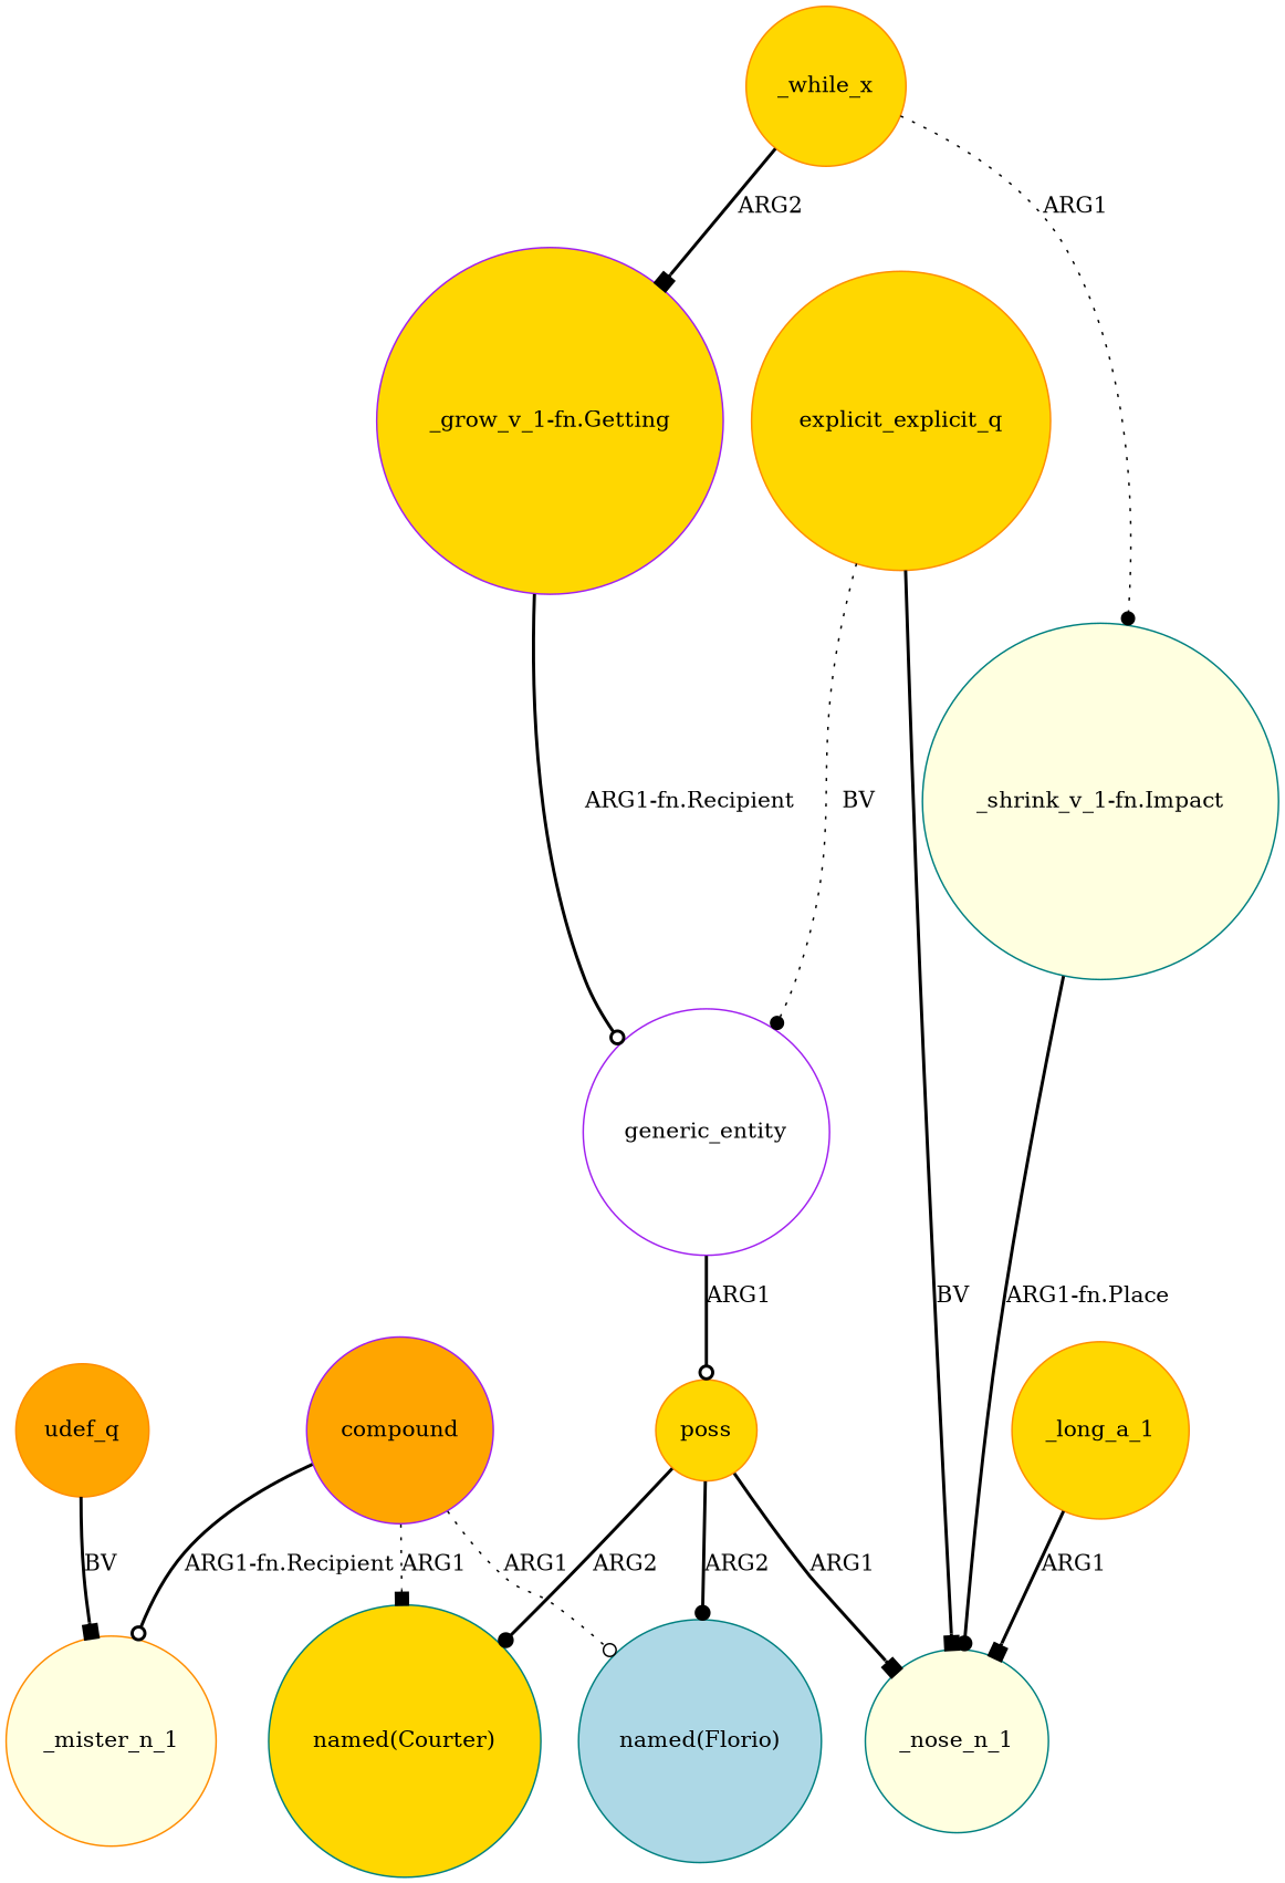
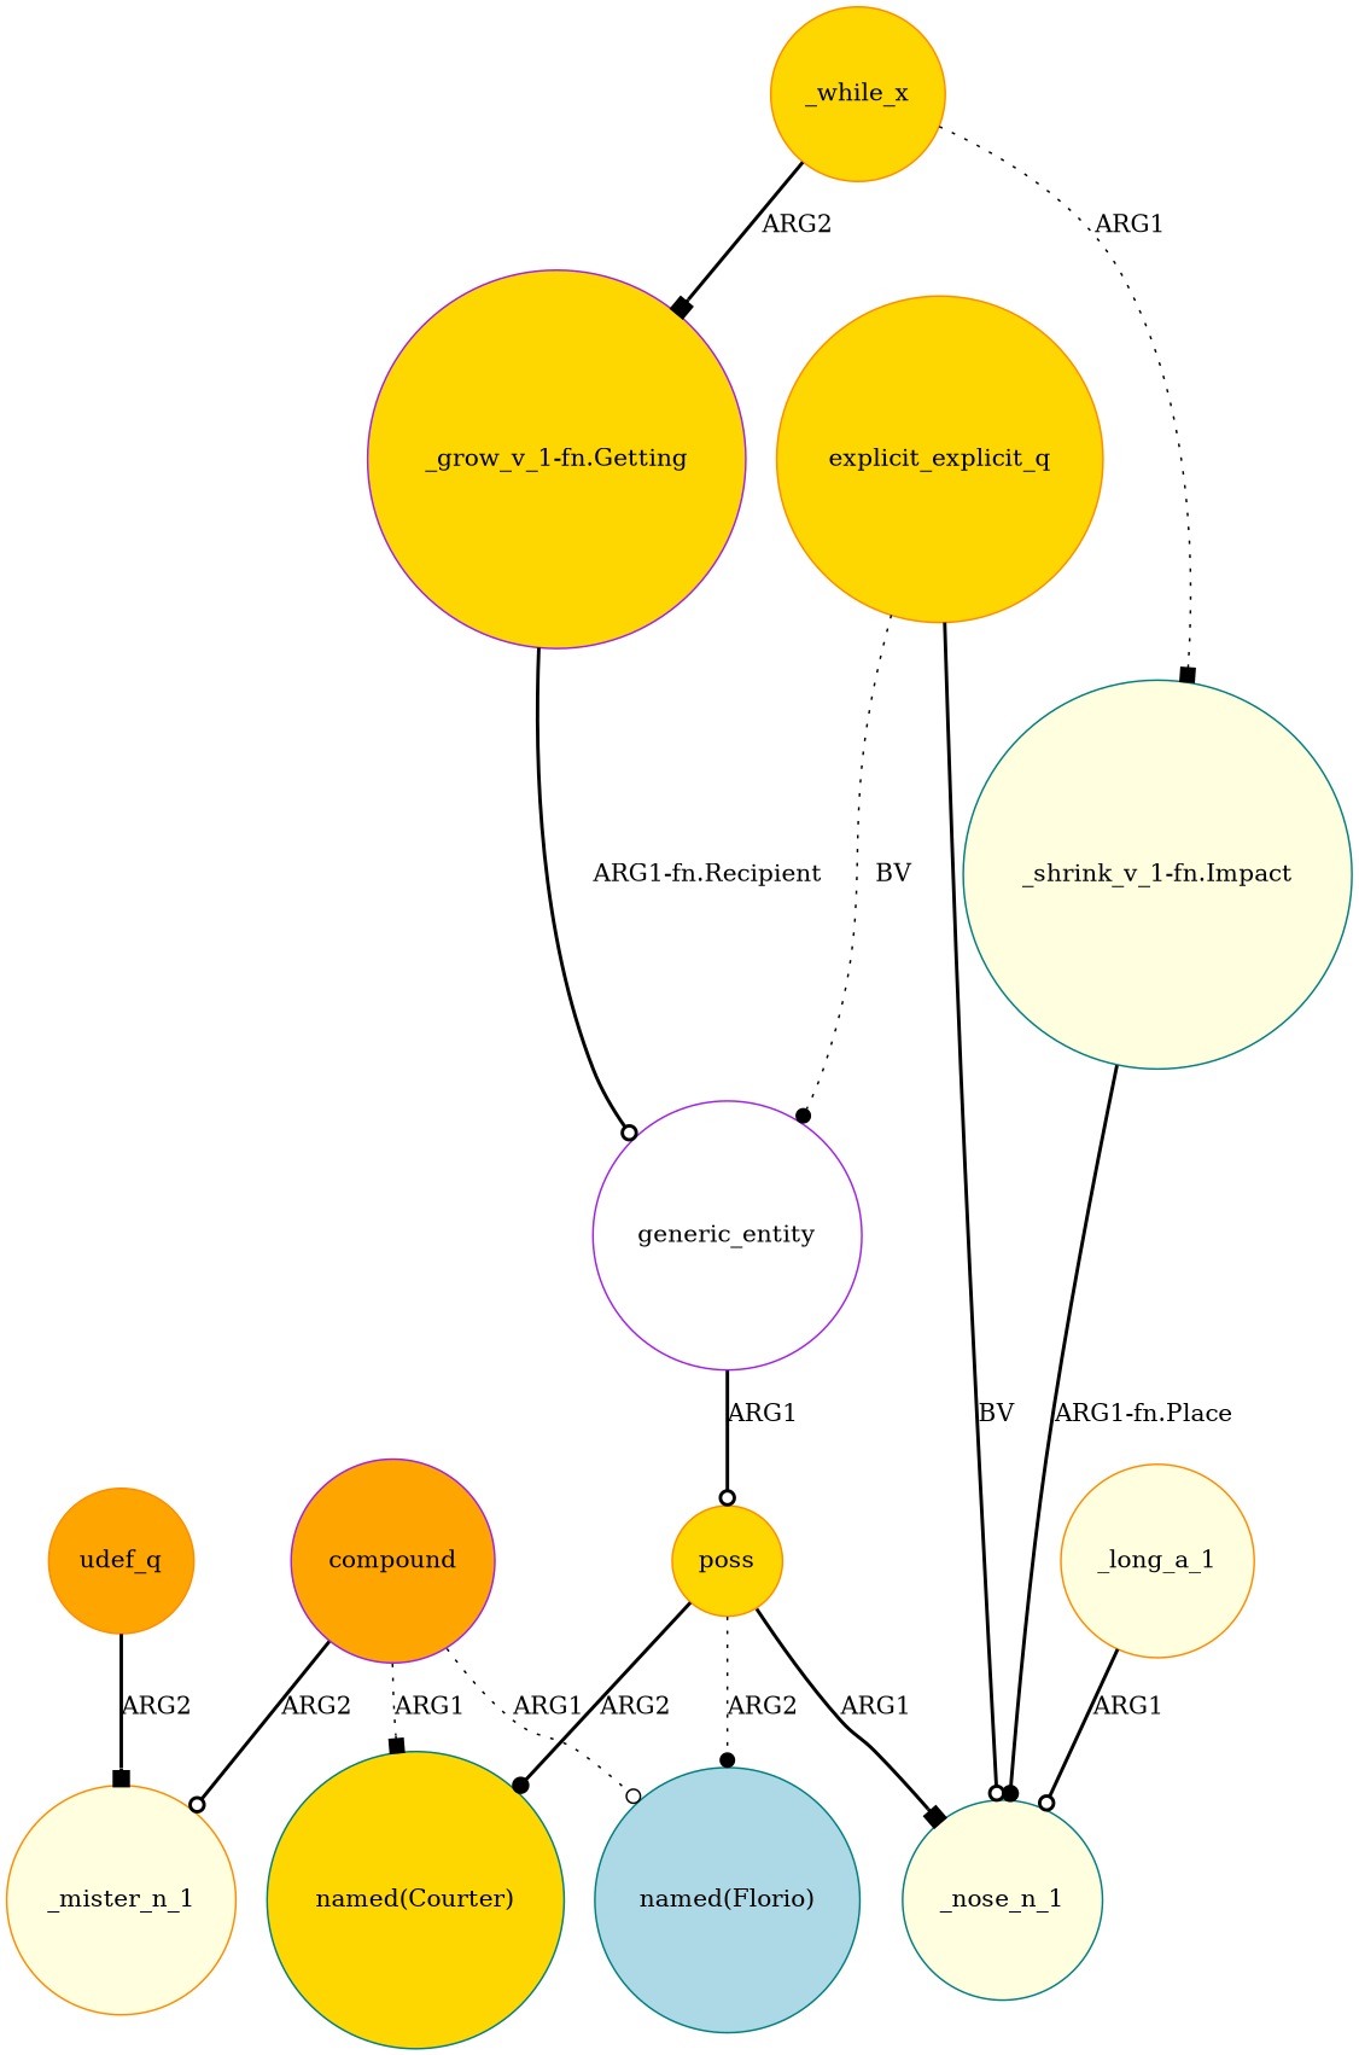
  digraph {
    node [color=darkorange fillcolor=gold shape=circle style=filled]
    edge [arrowhead=box style=bold]
    "_grow_v_1-fn.Getting" [color=purple]
    generic_entity [color=purple fillcolor=white]
    poss
    "named(Florio)" [color=teal fillcolor=lightblue]
    _nose_n_1 [color=teal fillcolor=lightyellow]
    "named(Courter)" [color=teal]
    _while_x
    "_shrink_v_1-fn.Impact" [color=teal fillcolor=lightyellow]
-   _long_a_1
+   _long_a_1 [fillcolor=lightyellow]
    n10 [label=explicit_explicit_q]
    compound [color=purple fillcolor=orange]
    _mister_n_1 [fillcolor=lightyellow]
    udef_q [fillcolor=orange]
    "_grow_v_1-fn.Getting" -> generic_entity [arrowhead=odot label="ARG1-fn.Recipient"]
    generic_entity -> poss [arrowhead=odot label=ARG1]
-   poss -> "named(Florio)" [arrowhead=dot label=ARG2]
+   poss -> "named(Florio)" [arrowhead=dot label=ARG2 style=dotted]
    poss -> _nose_n_1 [label=ARG1]
    poss -> "named(Courter)" [arrowhead=dot label=ARG2]
    _while_x -> "_grow_v_1-fn.Getting" [label=ARG2]
-   _while_x -> "_shrink_v_1-fn.Impact" [arrowhead=dot label=ARG1 style=dotted]
+   _while_x -> "_shrink_v_1-fn.Impact" [label=ARG1 style=dotted]
    "_shrink_v_1-fn.Impact" -> _nose_n_1 [arrowhead=dot label="ARG1-fn.Place"]
-   _long_a_1 -> _nose_n_1 [label=ARG1]
+   _long_a_1 -> _nose_n_1 [arrowhead=odot label=ARG1]
    n10 -> generic_entity [arrowhead=dot label=BV style=dotted]
-   n10 -> _nose_n_1 [label=BV]
+   n10 -> _nose_n_1 [arrowhead=odot label=BV]
    compound -> "named(Florio)" [arrowhead=odot label=ARG1 style=dotted]
    compound -> "named(Courter)" [label=ARG1 style=dotted]
-   compound -> _mister_n_1 [arrowhead=odot label="ARG1-fn.Recipient"]
-   udef_q -> _mister_n_1 [label=BV]
+   compound -> _mister_n_1 [arrowhead=odot label=ARG2]
+   udef_q -> _mister_n_1 [label=ARG2]
  }
